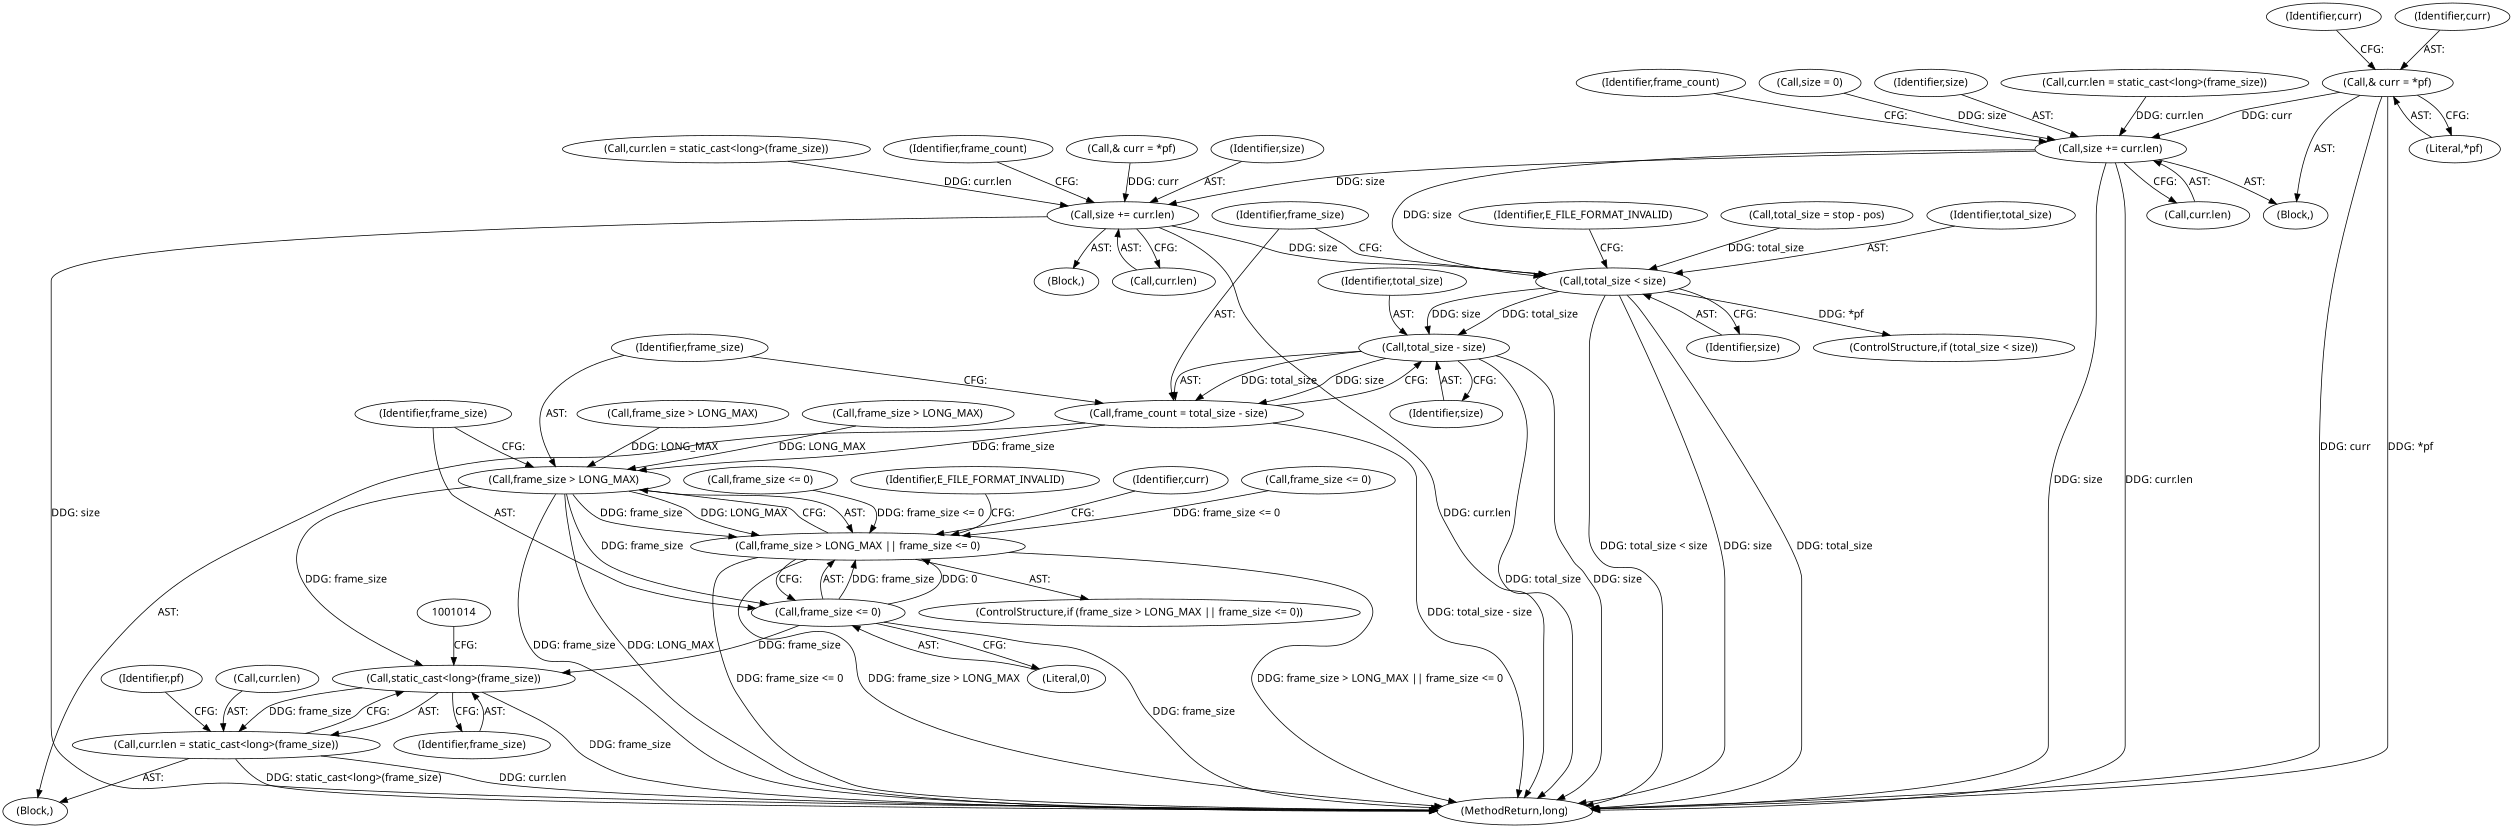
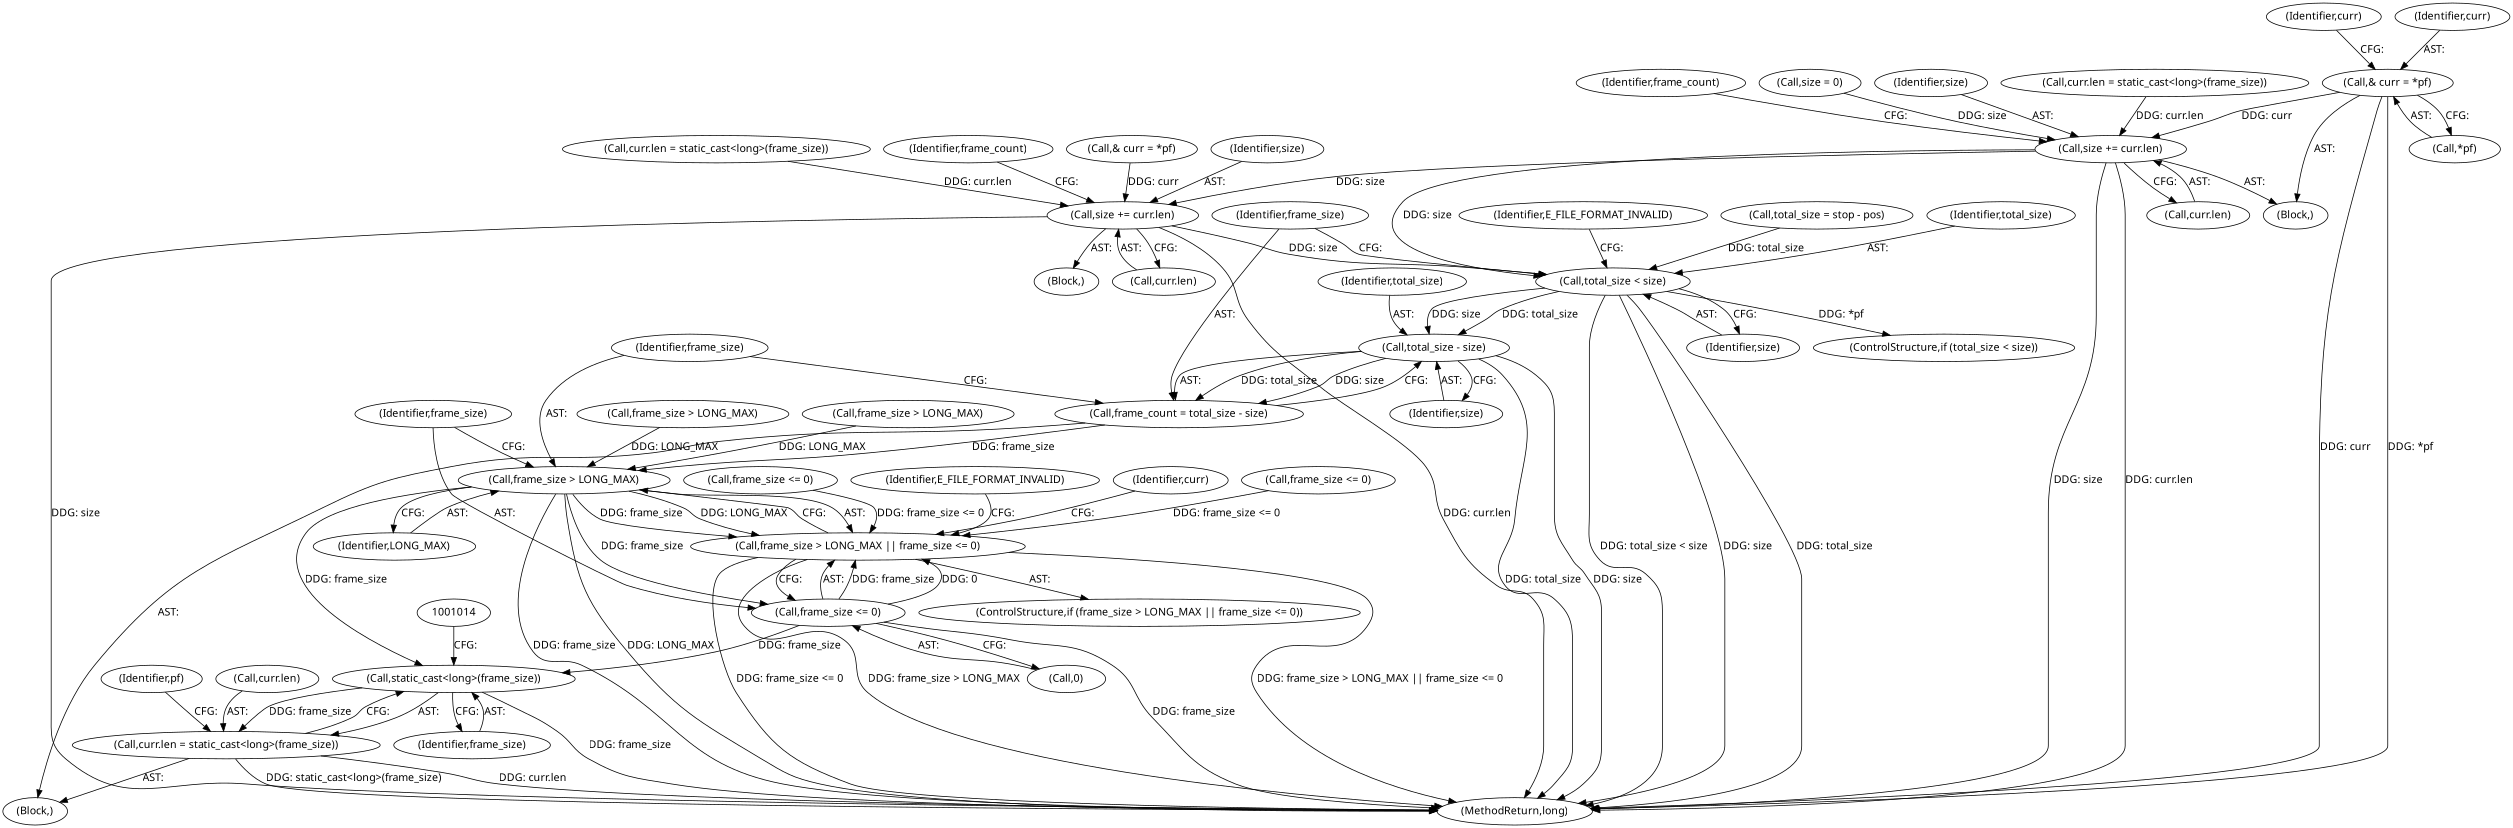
  digraph {
    fontname="Noto Sans"
    node [fontname="Noto Sans"]
    edge [fontname="Noto Sans"]
    n1 [label="(Call,& curr = *pf)"]
    n2 [label="(Call,size += curr.len)"]
-   n3 [label="(Literal,*pf)"]
+   n3 [label="(Call,*pf)"]
    n4 [label="(MethodReturn,long)"]
    n5 [label="(Block,)"]
    n6 [label="(Call,size += curr.len)"]
    n7 [label="(Call,total_size < size)"]
    n8 [label="(Call,curr.len)"]
    n9 [label="(Call,curr.len)"]
    n10 [label="(Block,)"]
    n11 [label="(Call,total_size - size)"]
    n12 [label="(Identifier,size)"]
    n13 [label="(ControlStructure,if (total_size < size))"]
    n14 [label="(Call,frame_count = total_size - size)"]
    n15 [label="(Identifier,size)"]
    n16 [label="(Call,frame_size > LONG_MAX)"]
    n17 [label="(Block,)"]
    n18 [label="(Call,frame_size > LONG_MAX || frame_size <= 0)"]
    n19 [label="(Call,frame_size <= 0)"]
    n20 [label="(Call,static_cast<long>(frame_size))"]
+   n21 [label="(Identifier,LONG_MAX)"]
    n22 [label="(ControlStructure,if (frame_size > LONG_MAX || frame_size <= 0))"]
-   n23 [label="(Literal,0)"]
+   n23 [label="(Call,0)"]
    n24 [label="(Call,curr.len = static_cast<long>(frame_size))"]
    n25 [label="(Identifier,frame_size)"]
    n26 [label="(Call,curr.len = static_cast<long>(frame_size))"]
    n27 [label="(Identifier,pf)"]
    n28 [label="(Identifier,frame_count)"]
    n29 [label="(Identifier,frame_size)"]
    n30 [label="(Identifier,E_FILE_FORMAT_INVALID)"]
    n31 [label="(Call,total_size = stop - pos)"]
    n32 [label="(Identifier,frame_count)"]
    n33 [label="(Call,frame_size > LONG_MAX)"]
    n34 [label="(Call,frame_size > LONG_MAX)"]
    n35 [label="(Call,frame_size <= 0)"]
    n36 [label="(Call,& curr = *pf)"]
    n37 [label="(Identifier,total_size)"]
    n38 [label="(Identifier,frame_size)"]
    n39 [label="(Call,size = 0)"]
    n40 [label="(Identifier,size)"]
    n41 [label="(Call,curr.len)"]
    n42 [label="(Call,curr.len = static_cast<long>(frame_size))"]
    n43 [label="(Identifier,E_FILE_FORMAT_INVALID)"]
    n44 [label="(Identifier,curr)"]
    n45 [label="(Identifier,curr)"]
    n46 [label="(Identifier,size)"]
    n47 [label="(Identifier,total_size)"]
    n48 [label="(Identifier,curr)"]
    n49 [label="(Identifier,frame_size)"]
    n50 [label="(Call,frame_size <= 0)"]
    1001014
    n1 -> n2 [label="DDG: curr"]
    n1 -> n3 [label="CFG: "]
    n1 -> n4 [label="DDG: curr"]
    n1 -> n4 [label="DDG: *pf"]
    n1 -> n5 [label="AST: "]
    n2 -> n4 [label="DDG: size"]
    n2 -> n4 [label="DDG: curr.len"]
    n2 -> n5 [label="AST: "]
    n2 -> n6 [label="DDG: size"]
    n2 -> n7 [label="DDG: size"]
    n2 -> n8 [label="CFG: "]
    n3 -> n1 [label="AST: "]
    n6 -> n4 [label="DDG: size"]
    n6 -> n4 [label="DDG: curr.len"]
    n6 -> n7 [label="DDG: size"]
    n6 -> n9 [label="CFG: "]
    n6 -> n10 [label="AST: "]
    n7 -> n4 [label="DDG: total_size < size"]
    n7 -> n4 [label="DDG: size"]
    n7 -> n4 [label="DDG: total_size"]
    n7 -> n11 [label="DDG: total_size"]
    n7 -> n11 [label="DDG: size"]
    n7 -> n12 [label="CFG: "]
    n7 -> n13 [label="DDG: *pf"]
    n8 -> n2 [label="AST: "]
    n9 -> n6 [label="AST: "]
    n11 -> n4 [label="DDG: size"]
    n11 -> n4 [label="DDG: total_size"]
    n11 -> n14 [label="AST: "]
    n11 -> n14 [label="DDG: total_size"]
    n11 -> n14 [label="DDG: size"]
    n11 -> n15 [label="CFG: "]
    n12 -> n7 [label="AST: "]
-   n14 -> n4 [label="DDG: total_size - size"]
    n14 -> n11 [label="CFG: "]
    n14 -> n16 [label="DDG: frame_size"]
    n14 -> n17 [label="AST: "]
    n15 -> n11 [label="AST: "]
    n16 -> n4 [label="DDG: LONG_MAX"]
    n16 -> n4 [label="DDG: frame_size"]
    n16 -> n18 [label="AST: "]
    n16 -> n18 [label="DDG: frame_size"]
    n16 -> n18 [label="DDG: LONG_MAX"]
    n16 -> n19 [label="DDG: frame_size"]
    n16 -> n20 [label="DDG: frame_size"]
+   n16 -> n21 [label="CFG: "]
    n18 -> n4 [label="DDG: frame_size <= 0"]
    n18 -> n4 [label="DDG: frame_size > LONG_MAX"]
    n18 -> n4 [label="DDG: frame_size > LONG_MAX || frame_size <= 0"]
    n18 -> n16 [label="CFG: "]
    n18 -> n19 [label="CFG: "]
    n18 -> n22 [label="AST: "]
    n19 -> n4 [label="DDG: frame_size"]
    n19 -> n18 [label="AST: "]
    n19 -> n18 [label="DDG: frame_size"]
    n19 -> n18 [label="DDG: 0"]
    n19 -> n20 [label="DDG: frame_size"]
    n19 -> n23 [label="CFG: "]
    n20 -> n4 [label="DDG: frame_size"]
    n20 -> n24 [label="AST: "]
    n20 -> n24 [label="DDG: frame_size"]
    n20 -> n25 [label="CFG: "]
+   n21 -> n16 [label="AST: "]
    n23 -> n19 [label="AST: "]
    n24 -> n4 [label="DDG: static_cast<long>(frame_size)"]
    n24 -> n4 [label="DDG: curr.len"]
    n24 -> n17 [label="AST: "]
    n24 -> n20 [label="CFG: "]
    n25 -> n20 [label="AST: "]
    n26 -> n6 [label="DDG: curr.len"]
    n27 -> n24 [label="CFG: "]
    n28 -> n6 [label="CFG: "]
    n29 -> n7 [label="CFG: "]
    n29 -> n14 [label="AST: "]
    n30 -> n7 [label="CFG: "]
    n31 -> n7 [label="DDG: total_size"]
    n32 -> n2 [label="CFG: "]
    n33 -> n16 [label="DDG: LONG_MAX"]
    n34 -> n16 [label="DDG: LONG_MAX"]
    n35 -> n18 [label="DDG: frame_size <= 0"]
    n36 -> n6 [label="DDG: curr"]
    n37 -> n11 [label="AST: "]
    n38 -> n16 [label="CFG: "]
    n38 -> n19 [label="AST: "]
    n39 -> n2 [label="DDG: size"]
    n40 -> n2 [label="AST: "]
    n41 -> n24 [label="AST: "]
    n42 -> n2 [label="DDG: curr.len"]
    n43 -> n18 [label="CFG: "]
    n44 -> n1 [label="CFG: "]
    n45 -> n18 [label="CFG: "]
    n46 -> n6 [label="AST: "]
    n47 -> n7 [label="AST: "]
    n48 -> n1 [label="AST: "]
    n49 -> n14 [label="CFG: "]
    n49 -> n16 [label="AST: "]
    n50 -> n18 [label="DDG: frame_size <= 0"]
    1001014 -> n20 [label="CFG: "]
  }
